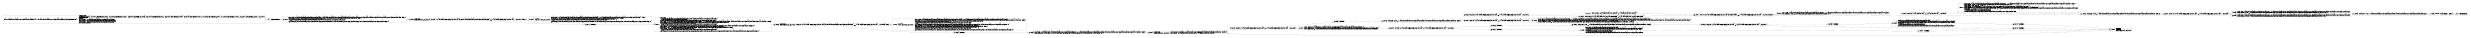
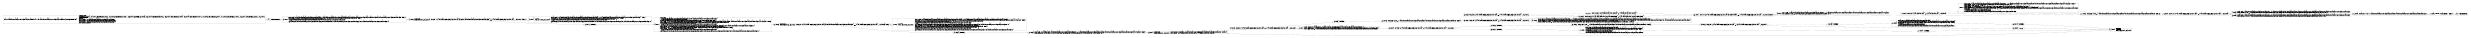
  digraph {
    rankdir=LR
    node [shape=record]
    n1 [label="{44\:\ ?|MTH_INLINE_BLOCK\l}"]
    n2 [label="{46\:\ 0x0000|0x0000: IGET  (r0 I:androidx.constraintlayout.core.widgets.ConstraintWidget) = (r7 I:androidx.constraintlayout.core.widgets.analyzer.ChainRun) androidx.constraintlayout.core.widgets.analyzer.ChainRun.widget androidx.constraintlayout.core.widgets.ConstraintWidget  (LINE:78)\l0x0002: IGET  (r1 I:int) = (r7 I:androidx.constraintlayout.core.widgets.analyzer.ChainRun) androidx.constraintlayout.core.widgets.analyzer.ChainRun.orientation int  (LINE:79)\l0x0004: INVOKE  (r1 I:androidx.constraintlayout.core.widgets.ConstraintWidget) = \l  (r0 I:androidx.constraintlayout.core.widgets.ConstraintWidget A[D('current' androidx.constraintlayout.core.widgets.ConstraintWidget)])\l  (r1 I:int)\l type: VIRTUAL call: androidx.constraintlayout.core.widgets.ConstraintWidget.getPreviousChainMember(int):androidx.constraintlayout.core.widgets.ConstraintWidget A[MD:(int):androidx.constraintlayout.core.widgets.ConstraintWidget (m)]\l}"]
    n3 [label="{47\:\ 0x0008|LOOP_START\lLOOP:0: B:47:0x0008\-\>B:48:0x000a\l|0x0008: IF  (r1 I:??[int, boolean, OBJECT, ARRAY, byte, short, char] A[D('previous' androidx.constraintlayout.core.widgets.ConstraintWidget)]) == (0 ??[int, boolean, OBJECT, ARRAY, byte, short, char])  \-\> B:78:0x0012  (LINE:80)\l}"]
    n4 [label="{48\:\ 0x000a|LOOP_END\lLOOP:0: B:47:0x0008\-\>B:48:0x000a\l|0x000a: MOVE  (r0 I:??[OBJECT, ARRAY] A[D('current' androidx.constraintlayout.core.widgets.ConstraintWidget)]) = (r1 I:??[OBJECT, ARRAY] A[D('previous' androidx.constraintlayout.core.widgets.ConstraintWidget)])  (LINE:81)\l0x000b: IGET  (r2 I:int) = (r7 I:androidx.constraintlayout.core.widgets.analyzer.ChainRun) androidx.constraintlayout.core.widgets.analyzer.ChainRun.orientation int  (LINE:82)\l0x000d: INVOKE  (r1 I:androidx.constraintlayout.core.widgets.ConstraintWidget A[D('previous' androidx.constraintlayout.core.widgets.ConstraintWidget)]) = \l  (r0 I:androidx.constraintlayout.core.widgets.ConstraintWidget A[D('current' androidx.constraintlayout.core.widgets.ConstraintWidget)])\l  (r2 I:int)\l type: VIRTUAL call: androidx.constraintlayout.core.widgets.ConstraintWidget.getPreviousChainMember(int):androidx.constraintlayout.core.widgets.ConstraintWidget A[MD:(int):androidx.constraintlayout.core.widgets.ConstraintWidget (m)]\l}"]
    n5 [label="{78\:\ 0x0012|SYNTHETIC\l}"]
    n6 [label="{49\:\ 0x0012|0x0012: IPUT  \l  (r0 I:androidx.constraintlayout.core.widgets.ConstraintWidget A[D('current' androidx.constraintlayout.core.widgets.ConstraintWidget)])\l  (r7 I:androidx.constraintlayout.core.widgets.analyzer.ChainRun)\l androidx.constraintlayout.core.widgets.analyzer.ChainRun.widget androidx.constraintlayout.core.widgets.ConstraintWidget  (LINE:84)\l0x0014: IGET  (r2 I:java.util.ArrayList\<androidx.constraintlayout.core.widgets.analyzer.WidgetRun\>) = (r7 I:androidx.constraintlayout.core.widgets.analyzer.ChainRun) androidx.constraintlayout.core.widgets.analyzer.ChainRun.widgets java.util.ArrayList  (LINE:85)\l0x0016: IGET  (r3 I:int) = (r7 I:androidx.constraintlayout.core.widgets.analyzer.ChainRun) androidx.constraintlayout.core.widgets.analyzer.ChainRun.orientation int \l0x0018: INVOKE  (r3 I:androidx.constraintlayout.core.widgets.analyzer.WidgetRun) = \l  (r0 I:androidx.constraintlayout.core.widgets.ConstraintWidget A[D('current' androidx.constraintlayout.core.widgets.ConstraintWidget)])\l  (r3 I:int)\l type: VIRTUAL call: androidx.constraintlayout.core.widgets.ConstraintWidget.getRun(int):androidx.constraintlayout.core.widgets.analyzer.WidgetRun A[MD:(int):androidx.constraintlayout.core.widgets.analyzer.WidgetRun (m)]\l0x001c: INVOKE  (r2 I:java.util.ArrayList), (r3 I:java.lang.Object) type: VIRTUAL call: java.util.ArrayList.add(java.lang.Object):boolean A[MD:(E):boolean (c)]\l0x001f: IGET  (r2 I:int) = (r7 I:androidx.constraintlayout.core.widgets.analyzer.ChainRun) androidx.constraintlayout.core.widgets.analyzer.ChainRun.orientation int  (LINE:86)\l0x0021: INVOKE  (r2 I:androidx.constraintlayout.core.widgets.ConstraintWidget) = \l  (r0 I:androidx.constraintlayout.core.widgets.ConstraintWidget A[D('current' androidx.constraintlayout.core.widgets.ConstraintWidget)])\l  (r2 I:int)\l type: VIRTUAL call: androidx.constraintlayout.core.widgets.ConstraintWidget.getNextChainMember(int):androidx.constraintlayout.core.widgets.ConstraintWidget A[MD:(int):androidx.constraintlayout.core.widgets.ConstraintWidget (m)]\l}"]
    n7 [label="{50\:\ 0x0025|LOOP_START\lLOOP:1: B:50:0x0025\-\>B:51:0x0027\l|0x0025: IF  (r2 I:??[int, boolean, OBJECT, ARRAY, byte, short, char] A[D('next' androidx.constraintlayout.core.widgets.ConstraintWidget)]) == (0 ??[int, boolean, OBJECT, ARRAY, byte, short, char])  \-\> B:79:0x003a  (LINE:87)\l}"]
    n8 [label="{51\:\ 0x0027|LOOP_END\lLOOP:1: B:50:0x0025\-\>B:51:0x0027\l|0x0027: MOVE  (r0 I:??[OBJECT, ARRAY] A[D('current' androidx.constraintlayout.core.widgets.ConstraintWidget)]) = (r2 I:??[OBJECT, ARRAY] A[D('next' androidx.constraintlayout.core.widgets.ConstraintWidget)])  (LINE:88)\l0x0028: IGET  (r3 I:java.util.ArrayList\<androidx.constraintlayout.core.widgets.analyzer.WidgetRun\>) = (r7 I:androidx.constraintlayout.core.widgets.analyzer.ChainRun) androidx.constraintlayout.core.widgets.analyzer.ChainRun.widgets java.util.ArrayList  (LINE:89)\l0x002a: IGET  (r4 I:int) = (r7 I:androidx.constraintlayout.core.widgets.analyzer.ChainRun) androidx.constraintlayout.core.widgets.analyzer.ChainRun.orientation int \l0x002c: INVOKE  (r4 I:androidx.constraintlayout.core.widgets.analyzer.WidgetRun) = \l  (r0 I:androidx.constraintlayout.core.widgets.ConstraintWidget A[D('current' androidx.constraintlayout.core.widgets.ConstraintWidget)])\l  (r4 I:int)\l type: VIRTUAL call: androidx.constraintlayout.core.widgets.ConstraintWidget.getRun(int):androidx.constraintlayout.core.widgets.analyzer.WidgetRun A[MD:(int):androidx.constraintlayout.core.widgets.analyzer.WidgetRun (m)]\l0x0030: INVOKE  (r3 I:java.util.ArrayList), (r4 I:java.lang.Object) type: VIRTUAL call: java.util.ArrayList.add(java.lang.Object):boolean A[MD:(E):boolean (c)]\l0x0033: IGET  (r3 I:int) = (r7 I:androidx.constraintlayout.core.widgets.analyzer.ChainRun) androidx.constraintlayout.core.widgets.analyzer.ChainRun.orientation int  (LINE:90)\l0x0035: INVOKE  (r2 I:androidx.constraintlayout.core.widgets.ConstraintWidget A[D('next' androidx.constraintlayout.core.widgets.ConstraintWidget)]) = \l  (r0 I:androidx.constraintlayout.core.widgets.ConstraintWidget A[D('current' androidx.constraintlayout.core.widgets.ConstraintWidget)])\l  (r3 I:int)\l type: VIRTUAL call: androidx.constraintlayout.core.widgets.ConstraintWidget.getNextChainMember(int):androidx.constraintlayout.core.widgets.ConstraintWidget A[MD:(int):androidx.constraintlayout.core.widgets.ConstraintWidget (m)]\l}"]
    n9 [label="{79\:\ 0x003a|SYNTHETIC\l}"]
    n10 [label="{52\:\ 0x003a|0x003a: IGET  (r3 I:java.util.ArrayList\<androidx.constraintlayout.core.widgets.analyzer.WidgetRun\>) = (r7 I:androidx.constraintlayout.core.widgets.analyzer.ChainRun) androidx.constraintlayout.core.widgets.analyzer.ChainRun.widgets java.util.ArrayList  (LINE:92)\l0x003c: INVOKE  (r3 I:java.util.Iterator) = (r3 I:java.util.ArrayList) type: VIRTUAL call: java.util.ArrayList.iterator():java.util.Iterator A[MD:():java.util.Iterator\<E\> (c)]\l}"]
    n11 [label="{53\:\ 0x0040|LINES_START\lLOOP:2: B:53:0x0040\-\>B:84:0x0040\l|0x0040: INVOKE  (r4 I:boolean) = (r3 I:java.util.Iterator) type: INTERFACE call: java.util.Iterator.hasNext():boolean A[MD:():boolean (c)]\l0x0044: CONST  (r5 I:??[boolean, int, float, short, byte, char]) = (1 ??[boolean, int, float, short, byte, char]) \l}"]
    n12 [label="{54\:\ 0x0045|0x0045: IF  (r4 I:??[int, boolean, OBJECT, ARRAY, byte, short, char]) == (0 ??[int, boolean, OBJECT, ARRAY, byte, short, char])  \-\> B:80:0x005f \l}"]
    n13 [label="{55\:\ 0x0047|0x0047: INVOKE  (r4 I:java.lang.Object) = (r3 I:java.util.Iterator) type: INTERFACE call: java.util.Iterator.next():java.lang.Object A[MD:():E (c)]\l0x004b: CHECK_CAST (r4 I:androidx.constraintlayout.core.widgets.analyzer.WidgetRun) = (androidx.constraintlayout.core.widgets.analyzer.WidgetRun) (r4 I:??[OBJECT, ARRAY]) \l0x004d: IGET  (r6 I:int) = (r7 I:androidx.constraintlayout.core.widgets.analyzer.ChainRun) androidx.constraintlayout.core.widgets.analyzer.ChainRun.orientation int  (LINE:93)\l}"]
    n14 [label="{80\:\ 0x005f|SYNTHETIC\l}"]
    n15 [label="{56\:\ 0x004f|0x004f: IF  (r6 I:??[int, boolean, OBJECT, ARRAY, byte, short, char]) != (0 ??[int, boolean, OBJECT, ARRAY, byte, short, char])  \-\> B:81:0x0056 \l}"]
    n16 [label="{62\:\ 0x005f|0x005f: IGET  (r3 I:int) = (r7 I:androidx.constraintlayout.core.widgets.analyzer.ChainRun) androidx.constraintlayout.core.widgets.analyzer.ChainRun.orientation int  (LINE:99)\l}"]
    n17 [label="{81\:\ 0x0056|SYNTHETIC\l}"]
    n18 [label="{83\:\ 0x0051|SYNTHETIC\l}"]
    n19 [label="{58\:\ 0x0056|0x0056: IGET  (r6 I:int) = (r7 I:androidx.constraintlayout.core.widgets.analyzer.ChainRun) androidx.constraintlayout.core.widgets.analyzer.ChainRun.orientation int  (LINE:95)\l}"]
    n20 [label="{57\:\ 0x0051|0x0051: IGET  (r5 I:androidx.constraintlayout.core.widgets.ConstraintWidget) = \l  (r4 I:androidx.constraintlayout.core.widgets.analyzer.WidgetRun A[D('run' androidx.constraintlayout.core.widgets.analyzer.WidgetRun)])\l androidx.constraintlayout.core.widgets.analyzer.WidgetRun.widget androidx.constraintlayout.core.widgets.ConstraintWidget  (LINE:94)\l0x0053: IPUT  \l  (r7 I:androidx.constraintlayout.core.widgets.analyzer.ChainRun)\l  (r5 I:androidx.constraintlayout.core.widgets.ConstraintWidget)\l androidx.constraintlayout.core.widgets.ConstraintWidget.horizontalChainRun androidx.constraintlayout.core.widgets.analyzer.ChainRun \l}"]
    n21 [label="{59\:\ 0x0058|0x0058: IF  (r6 I:??[int, boolean, OBJECT, ARRAY, byte, short, char]) != (r5 I:??[int, boolean, OBJECT, ARRAY, byte, short, char])  \-\> B:85:0x0040 \l}"]
    n22 [label="{82\:\ 0x005a|SYNTHETIC\l}"]
-   n23 [label="{85\:\ 0x0040|SYNTHETIC\l}"]
+   n23 [label="{85\:\ 0x0040|VIRTUAL\l}"]
    n24 [label="{60\:\ 0x005a|0x005a: IGET  (r5 I:androidx.constraintlayout.core.widgets.ConstraintWidget) = \l  (r4 I:androidx.constraintlayout.core.widgets.analyzer.WidgetRun A[D('run' androidx.constraintlayout.core.widgets.analyzer.WidgetRun)])\l androidx.constraintlayout.core.widgets.analyzer.WidgetRun.widget androidx.constraintlayout.core.widgets.ConstraintWidget  (LINE:96)\l0x005c: IPUT  \l  (r7 I:androidx.constraintlayout.core.widgets.analyzer.ChainRun)\l  (r5 I:androidx.constraintlayout.core.widgets.ConstraintWidget)\l androidx.constraintlayout.core.widgets.ConstraintWidget.verticalChainRun androidx.constraintlayout.core.widgets.analyzer.ChainRun \l}"]
    n25 [label="{84\:\ 0x0040|LOOP_END\lSYNTHETIC\lLOOP:2: B:53:0x0040\-\>B:84:0x0040\l}"]
    n26 [label="{86\:\ 0x0040|SYNTHETIC\l}"]
    n27 [label="{87\:\ 0x0040|SYNTHETIC\l}"]
    n28 [label="{63\:\ 0x0061|0x0061: IF  (r3 I:??[int, boolean, OBJECT, ARRAY, byte, short, char]) != (0 ??[int, boolean, OBJECT, ARRAY, byte, short, char])  \-\> B:67:0x0073 \l}"]
    n29 [label="{64\:\ 0x0063|0x0063: IGET  (r3 I:androidx.constraintlayout.core.widgets.ConstraintWidget) = (r7 I:androidx.constraintlayout.core.widgets.analyzer.ChainRun) androidx.constraintlayout.core.widgets.analyzer.ChainRun.widget androidx.constraintlayout.core.widgets.ConstraintWidget \l0x0065: INVOKE  (r3 I:androidx.constraintlayout.core.widgets.ConstraintWidget) = (r3 I:androidx.constraintlayout.core.widgets.ConstraintWidget) type: VIRTUAL call: androidx.constraintlayout.core.widgets.ConstraintWidget.getParent():androidx.constraintlayout.core.widgets.ConstraintWidget A[MD:():androidx.constraintlayout.core.widgets.ConstraintWidget (m)]\l0x0069: CHECK_CAST (r3 I:androidx.constraintlayout.core.widgets.ConstraintWidgetContainer) = (androidx.constraintlayout.core.widgets.ConstraintWidgetContainer) (r3 I:??[OBJECT, ARRAY]) \l0x006b: INVOKE  (r3 I:boolean) = (r3 I:androidx.constraintlayout.core.widgets.ConstraintWidgetContainer) type: VIRTUAL call: androidx.constraintlayout.core.widgets.ConstraintWidgetContainer.isRtl():boolean A[MD:():boolean (m)]\l}"]
    n30 [label="{67\:\ 0x0073|0x0073: CONST  (r3 I:??[int, float, boolean, short, byte, char, OBJECT, ARRAY]) = (0 ??[int, float, boolean, short, byte, char, OBJECT, ARRAY]) \l}"]
    n31 [label="{68\:\ 0x0074|0x0074: IF  (r3 I:??[int, boolean, OBJECT, ARRAY, byte, short, char] A[D('isInRtl' boolean)]) == (0 ??[int, boolean, OBJECT, ARRAY, byte, short, char])  \-\> B:72:0x008f  (LINE:100)\l}"]
    n32 [label="{65\:\ 0x006f|0x006f: IF  (r3 I:??[int, boolean, OBJECT, ARRAY, byte, short, char]) == (0 ??[int, boolean, OBJECT, ARRAY, byte, short, char])  \-\> B:67:0x0073 \l}"]
    n33 [label="{66\:\ 0x0071|0x0071: CONST  (r3 I:??[boolean, int, float, short, byte, char]) = (1 ??[boolean, int, float, short, byte, char]) \l}"]
    n34 [label="{69\:\ 0x0076|0x0076: IGET  (r4 I:java.util.ArrayList\<androidx.constraintlayout.core.widgets.analyzer.WidgetRun\>) = (r7 I:androidx.constraintlayout.core.widgets.analyzer.ChainRun) androidx.constraintlayout.core.widgets.analyzer.ChainRun.widgets java.util.ArrayList \l0x0078: INVOKE  (r4 I:int) = (r4 I:java.util.ArrayList) type: VIRTUAL call: java.util.ArrayList.size():int A[MD:():int (c)]\l}"]
    n35 [label="{72\:\ 0x008f|0x008f: IGET  (r4 I:int) = (r7 I:androidx.constraintlayout.core.widgets.analyzer.ChainRun) androidx.constraintlayout.core.widgets.analyzer.ChainRun.orientation int  (LINE:103)\l}"]
    n36 [label="{70\:\ 0x007c|0x007c: IF  (r4 I:??[int, byte, short, char]) \<= (r5 I:??[int, byte, short, char])  \-\> B:72:0x008f \l}"]
    n37 [label="{73\:\ 0x0091|0x0091: IF  (r4 I:??[int, boolean, OBJECT, ARRAY, byte, short, char]) != (0 ??[int, boolean, OBJECT, ARRAY, byte, short, char])  \-\> B:75:0x009a \l}"]
    n38 [label="{71\:\ 0x007e|0x007e: IGET  (r4 I:java.util.ArrayList\<androidx.constraintlayout.core.widgets.analyzer.WidgetRun\>) = (r7 I:androidx.constraintlayout.core.widgets.analyzer.ChainRun) androidx.constraintlayout.core.widgets.analyzer.ChainRun.widgets java.util.ArrayList  (LINE:101)\l0x0080: INVOKE  (r6 I:int) = (r4 I:java.util.ArrayList) type: VIRTUAL call: java.util.ArrayList.size():int A[MD:():int (c)]\l0x0084: ARITH  (r6 I:int) = (r6 I:int) \- (r5 I:int) \l0x0085: INVOKE  (r4 I:java.lang.Object) = (r4 I:java.util.ArrayList), (r6 I:int) type: VIRTUAL call: java.util.ArrayList.get(int):java.lang.Object A[MD:(int):E (c)]\l0x0089: CHECK_CAST (r4 I:androidx.constraintlayout.core.widgets.analyzer.WidgetRun) = (androidx.constraintlayout.core.widgets.analyzer.WidgetRun) (r4 I:??[OBJECT, ARRAY]) \l0x008b: IGET  (r4 I:androidx.constraintlayout.core.widgets.ConstraintWidget) = (r4 I:androidx.constraintlayout.core.widgets.analyzer.WidgetRun) androidx.constraintlayout.core.widgets.analyzer.WidgetRun.widget androidx.constraintlayout.core.widgets.ConstraintWidget \l0x008d: IPUT  \l  (r4 I:androidx.constraintlayout.core.widgets.ConstraintWidget)\l  (r7 I:androidx.constraintlayout.core.widgets.analyzer.ChainRun)\l androidx.constraintlayout.core.widgets.analyzer.ChainRun.widget androidx.constraintlayout.core.widgets.ConstraintWidget \l}"]
    n39 [label="{74\:\ 0x0093|0x0093: IGET  (r4 I:androidx.constraintlayout.core.widgets.ConstraintWidget) = (r7 I:androidx.constraintlayout.core.widgets.analyzer.ChainRun) androidx.constraintlayout.core.widgets.analyzer.ChainRun.widget androidx.constraintlayout.core.widgets.ConstraintWidget \l0x0095: INVOKE  (r4 I:int) = (r4 I:androidx.constraintlayout.core.widgets.ConstraintWidget) type: VIRTUAL call: androidx.constraintlayout.core.widgets.ConstraintWidget.getHorizontalChainStyle():int A[MD:():int (m)]\l}"]
    n40 [label="{75\:\ 0x009a|0x009a: IGET  (r4 I:androidx.constraintlayout.core.widgets.ConstraintWidget) = (r7 I:androidx.constraintlayout.core.widgets.analyzer.ChainRun) androidx.constraintlayout.core.widgets.analyzer.ChainRun.widget androidx.constraintlayout.core.widgets.ConstraintWidget \l0x009c: INVOKE  (r4 I:int) = (r4 I:androidx.constraintlayout.core.widgets.ConstraintWidget) type: VIRTUAL call: androidx.constraintlayout.core.widgets.ConstraintWidget.getVerticalChainStyle():int A[MD:():int (m)]\l}"]
    n41 [label="{76\:\ 0x00a0|0x00a0: IPUT  (r4 I:int), (r7 I:androidx.constraintlayout.core.widgets.analyzer.ChainRun) androidx.constraintlayout.core.widgets.analyzer.ChainRun.chainStyle int \l}"]
    n42 [label="{77\:\ 0x00a2|RETURN\l|0x00a2: RETURN    (LINE:104)\l}"]
    n43 [label="{45\:\ ?|MTH_EXIT_BLOCK\l}"]
    n44 [label="{private void androidx.constraintlayout.core.widgets.analyzer.ChainRun.build((r7 'this' I:androidx.constraintlayout.core.widgets.analyzer.ChainRun A[IMMUTABLE_TYPE, THIS]))  | USE_LINES_HINTS\lBACK_EDGE: B:48:0x000a \-\> B:47:0x0008, BACK_EDGE: B:51:0x0027 \-\> B:50:0x0025, BACK_EDGE: B:57:0x0051 \-\> B:53:0x0040, BACK_EDGE: B:60:0x005a \-\> B:53:0x0040, BACK_EDGE: B:59:0x0058 \-\> B:53:0x0040, CROSS_EDGE: B:75:0x009a \-\> B:76:0x00a0, CROSS_EDGE: B:70:0x007c \-\> B:72:0x008f, CROSS_EDGE: B:68:0x0074 \-\> B:72:0x008f, CROSS_EDGE: B:67:0x0073 \-\> B:68:0x0074, CROSS_EDGE: B:63:0x0061 \-\> B:67:0x0073\lINLINE_NOT_NEEDED\lDebug Info:\l  0x004d\-0x005e: r4 'run' Landroidx\/constraintlayout\/core\/widgets\/analyzer\/WidgetRun;\l  0x0002\-0x00a2: r0 'current' Landroidx\/constraintlayout\/core\/widgets\/ConstraintWidget;\l  0x0008\-0x00a2: r1 'previous' Landroidx\/constraintlayout\/core\/widgets\/ConstraintWidget;\l  0x0025\-0x00a2: r2 'next' Landroidx\/constraintlayout\/core\/widgets\/ConstraintWidget;\l  0x0074\-0x00a2: r3 'isInRtl' Z\l}"]
    n1 -> n2
    n2 -> n3
    n3 -> n4 [style=dashed]
    n3 -> n5
    n4 -> n3
    n5 -> n6
    n6 -> n7
    n7 -> n8 [style=dashed]
    n7 -> n9
    n8 -> n7
    n9 -> n10
    n10 -> n11
    n11 -> n12
    n12 -> n13 [style=dashed]
    n12 -> n14
    n13 -> n15
    n14 -> n16
    n15 -> n17
    n15 -> n18 [style=dashed]
    n16 -> n28
    n17 -> n19
    n18 -> n20
    n19 -> n21
    n20 -> n27
    n21 -> n22 [style=dashed]
    n21 -> n23
    n22 -> n24
    n23 -> n25
    n24 -> n26
    n25 -> n11
    n26 -> n25
    n27 -> n25
    n28 -> n29 [style=dashed]
    n28 -> n30
    n30 -> n31
    n31 -> n34 [style=dashed]
    n31 -> n35
    n32 -> n30
    n32 -> n33 [style=dashed]
    n33 -> n31
    n34 -> n36
    n35 -> n37
    n36 -> n35
    n36 -> n38 [style=dashed]
    n37 -> n39 [style=dashed]
    n37 -> n40
    n38 -> n35
    n39 -> n41
    n40 -> n41
    n41 -> n42
    n42 -> n43
    n44 -> n1
  }
